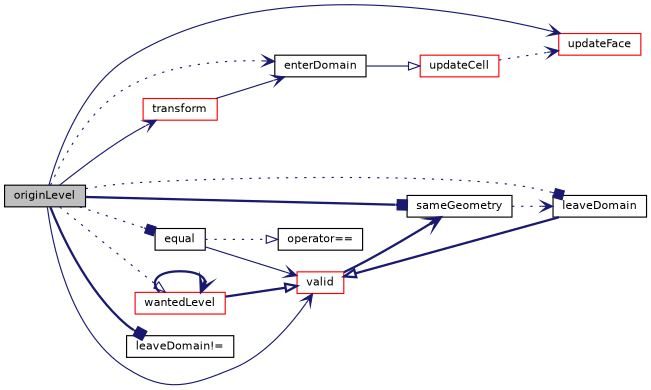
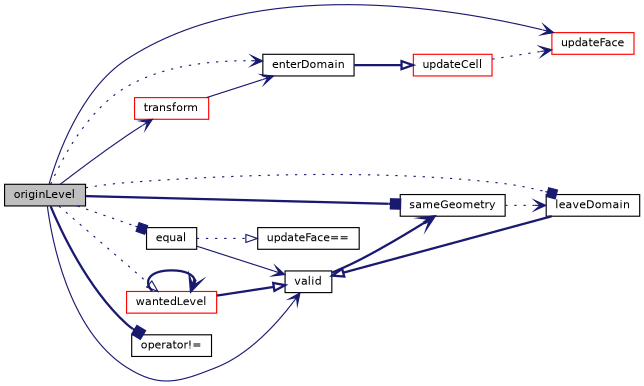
  digraph {
    rankdir=LR
    node [color=black fontname=Helvetica fontsize=10 shape=record]
    edge [arrowhead=vee color=midnightblue fontname=Helvetica fontsize=10 labelfontname=Helvetica labelfontsize=10 style=dotted]
    n1 [fillcolor=grey75 fontcolor=black height=0.2 label=originLevel style=filled width=0.4]
    n2 [height=0.2 label=enterDomain width=0.4]
    n3 [color=red height=0.2 label=updateFace width=0.4]
    n4 [height=0.2 label=equal width=0.4]
-   n5 [color=red height=0.2 label=valid width=0.4]
+   n5 [height=0.2 label=valid width=0.4]
    n6 [height=0.2 label=sameGeometry width=0.4]
    n7 [height=0.2 label=leaveDomain width=0.4]
    n8 [color=red height=0.2 label=transform width=0.4]
-   n9 [height=0.2 label="leaveDomain!=" width=0.4]
+   n9 [height=0.2 label="operator!=" width=0.4]
    n10 [color=red height=0.2 label=wantedLevel width=0.4]
    n11 [color=red height=0.2 label=updateCell width=0.4]
-   n12 [height=0.2 label="operator==" width=0.4]
+   n12 [height=0.2 label="updateFace==" width=0.4]
    n1 -> n2
    n1 -> n3 [style=solid]
    n1 -> n4 [arrowhead=box]
    n1 -> n5 [style=solid]
    n1 -> n6 [arrowhead=box style=bold]
    n1 -> n7 [arrowhead=box]
    n1 -> n8 [style=solid]
    n1 -> n9 [arrowhead=box style=bold]
    n1 -> n10 [arrowhead=onormal]
-   n2 -> n11 [arrowhead=onormal style=solid]
+   n2 -> n11 [arrowhead=onormal style=bold]
    n4 -> n5 [style=solid]
    n4 -> n12 [arrowhead=onormal]
    n5 -> n6 [style=bold]
    n6 -> n7
    n7 -> n5 [arrowhead=onormal style=bold]
    n8 -> n2 [style=solid]
    n10 -> n5 [arrowhead=onormal style=bold]
    n10 -> n10 [style=bold]
    n11 -> n3
  }
